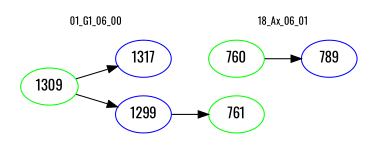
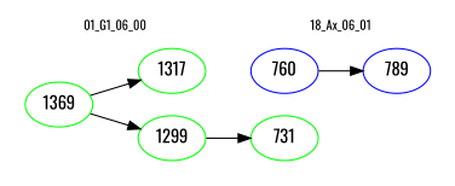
  digraph {
    fontname=Oswald
    rankdir=LR
    node [color=green fontname=Oswald]
    edge [color=black fontname=Oswald]
-   n1 [label=760]
+   n1 [color=blue label=760]
    n2 [color=blue label=789]
-   n3 [label=761]
-   n4 [label=1309]
-   n5 [color=blue label=1299]
-   n6 [color=blue label=1317]
+   n3 [label=731]
+   n4 [label=1369]
+   n5 [label=1299]
+   n6 [label=1317]
    subgraph cluster_1 {
      color=white
      fontsize=10
      label="18_Ax_06_01"
      n1
      n2
      n3
    }
    subgraph cluster_2 {
      color=white
      fontsize=10
      label="01_G1_06_00"
      n4
      n5
      n6
    }
    n1 -> n2
    n4 -> n5
    n4 -> n6
    n5 -> n3
  }
